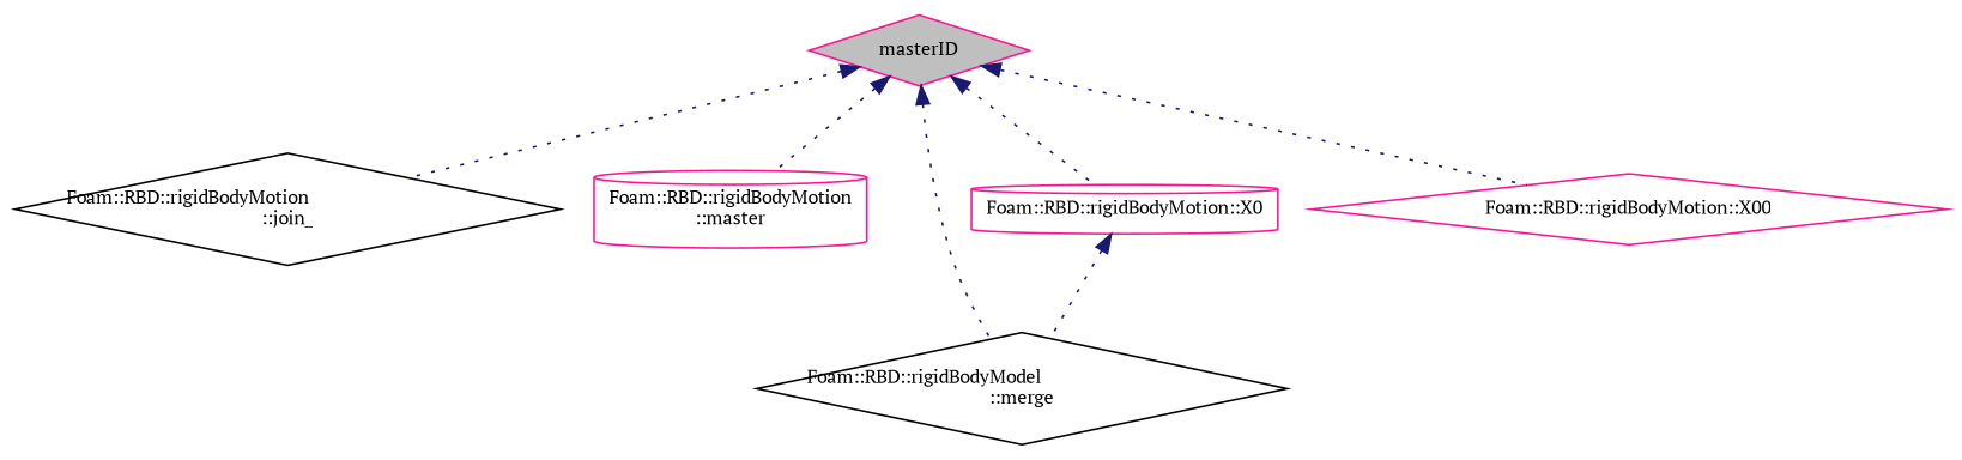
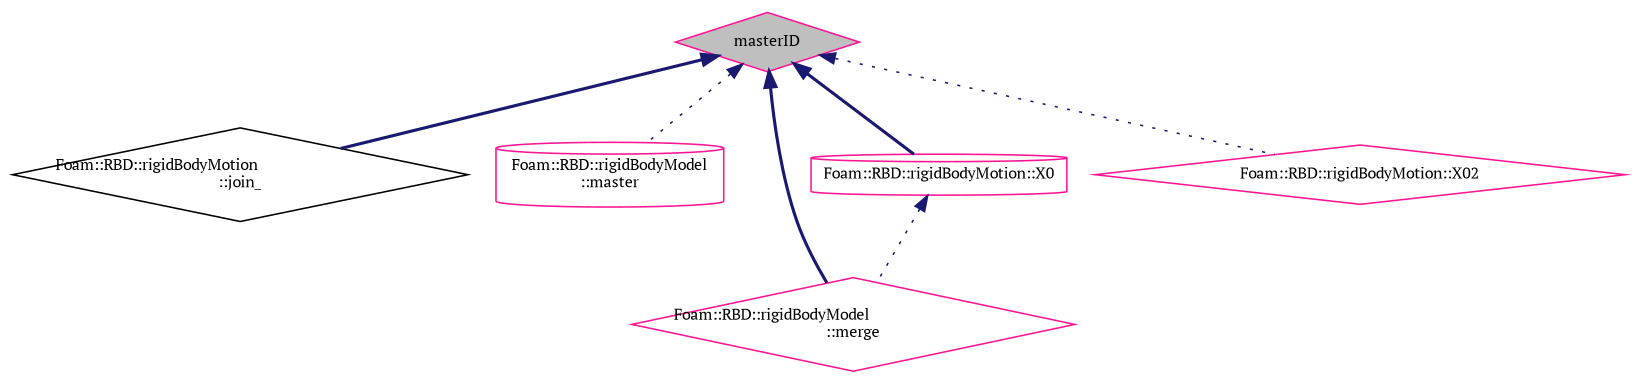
  digraph {
    fontname="PT Serif"
    rankdir=TB
    node [color=deeppink fontname="PT Serif" fontsize=10 shape=diamond]
    edge [color=midnightblue dir=back fontname="PT Serif" fontsize=10 labelfontname=Helvetica labelfontsize=10 style=dotted]
    n1 [fillcolor=grey75 fontcolor=black height=0.2 label=masterID style=filled width=0.4]
    n2 [color=black height=0.2 label="Foam::RBD::rigidBodyMotion\l::join_" width=0.4]
-   n3 [height=0.2 label="Foam::RBD::rigidBodyMotion\l::master" shape=cylinder width=0.4]
-   n4 [color=black height=0.2 label="Foam::RBD::rigidBodyModel\l::merge" width=0.4]
+   n3 [height=0.2 label="Foam::RBD::rigidBodyModel\l::master" shape=cylinder width=0.4]
+   n4 [height=0.2 label="Foam::RBD::rigidBodyModel\l::merge" width=0.4]
    n5 [height=0.2 label="Foam::RBD::rigidBodyMotion::X0" shape=cylinder width=0.4]
-   n6 [height=0.2 label="Foam::RBD::rigidBodyMotion::X00" width=0.4]
-   n1 -> n2
+   n6 [height=0.2 label="Foam::RBD::rigidBodyMotion::X02" width=0.4]
+   n1 -> n2 [style=bold]
    n1 -> n3
-   n1 -> n4
-   n1 -> n5
+   n1 -> n4 [style=bold]
+   n1 -> n5 [style=bold]
    n1 -> n6
    n5 -> n4
  }
